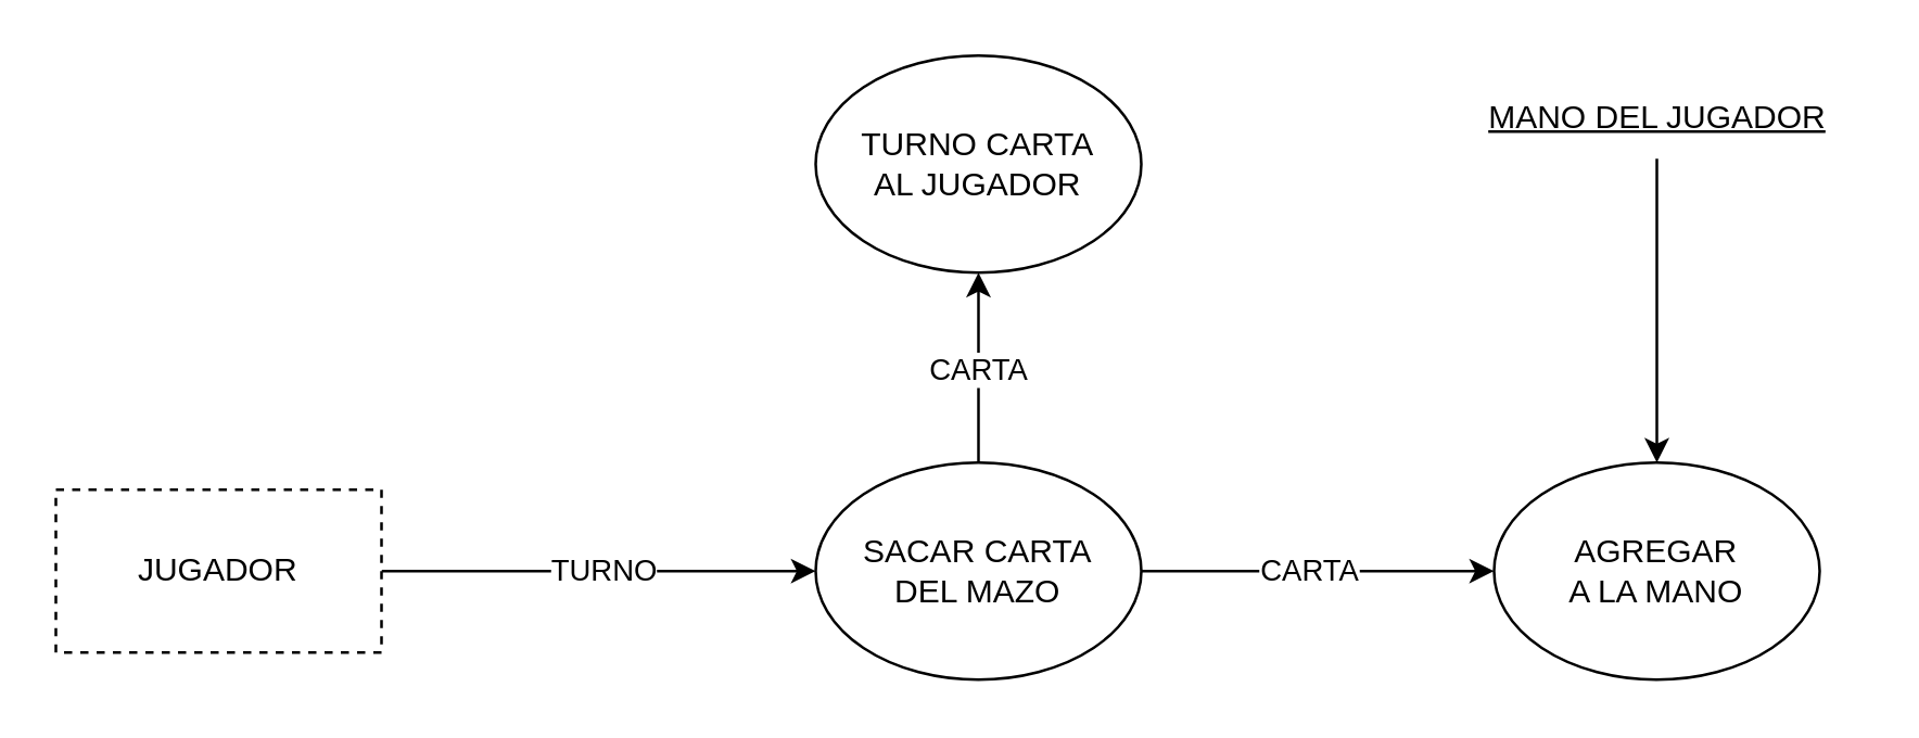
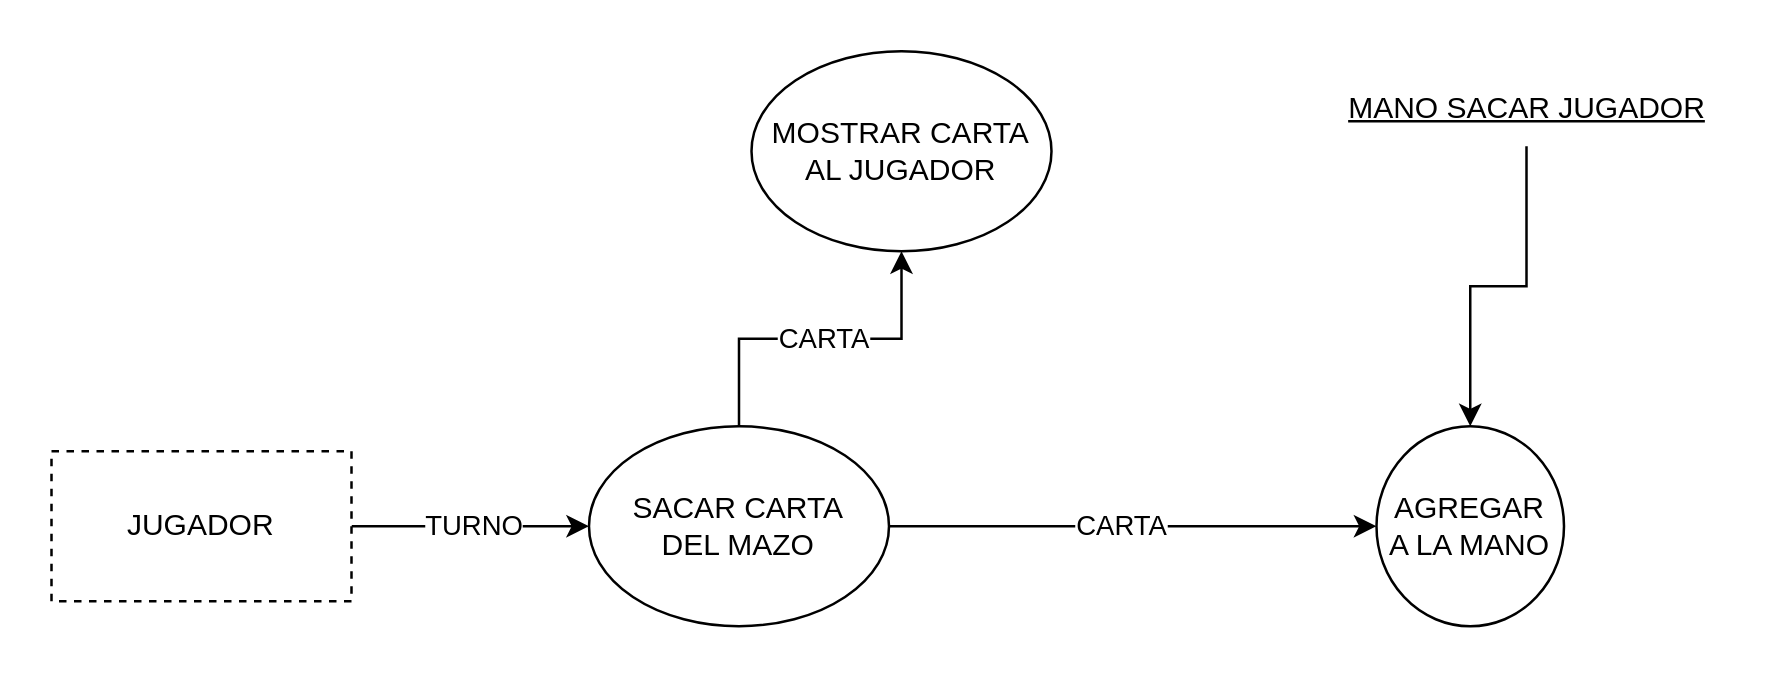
  <mxCell id="0" />
  <mxCell id="1" parent="0" />
  <mxCell id="2" style="edgeStyle=orthogonalEdgeStyle;rounded=0;orthogonalLoop=1;jettySize=auto;html=1;exitX=1;exitY=0.5;exitDx=0;exitDy=0;entryX=0;entryY=0.5;entryDx=0;entryDy=0;" edge="1" parent="1" source="4" target="9"><mxGeometry relative="1" as="geometry" /></mxCell>
  <mxCell id="3" value="TURNO" style="edgeLabel;html=1;align=center;verticalAlign=middle;resizable=0;points=[];" vertex="1" connectable="0" parent="2"><mxGeometry x="0.013" y="1" relative="1" as="geometry"><mxPoint as="offset" /></mxGeometry></mxCell>
  <mxCell id="4" value="JUGADOR" style="rounded=0;whiteSpace=wrap;html=1;dashed=1;" vertex="1" parent="1"><mxGeometry x="20" y="180" width="120" height="60" as="geometry" /></mxCell>
  <mxCell id="5" style="edgeStyle=orthogonalEdgeStyle;rounded=0;orthogonalLoop=1;jettySize=auto;html=1;exitX=1;exitY=0.5;exitDx=0;exitDy=0;entryX=0;entryY=0.5;entryDx=0;entryDy=0;" edge="1" parent="1" source="9" target="10"><mxGeometry relative="1" as="geometry" /></mxCell>
  <mxCell id="6" value="CARTA" style="edgeLabel;html=1;align=center;verticalAlign=middle;resizable=0;points=[];" vertex="1" connectable="0" parent="5"><mxGeometry x="-0.061" y="1" relative="1" as="geometry"><mxPoint as="offset" /></mxGeometry></mxCell>
  <mxCell id="7" style="edgeStyle=orthogonalEdgeStyle;rounded=0;orthogonalLoop=1;jettySize=auto;html=1;entryX=0.5;entryY=1;entryDx=0;entryDy=0;" edge="1" parent="1" source="9" target="13"><mxGeometry relative="1" as="geometry" /></mxCell>
  <mxCell id="8" value="CARTA" style="edgeLabel;html=1;align=center;verticalAlign=middle;resizable=0;points=[];" vertex="1" connectable="0" parent="7"><mxGeometry y="1" relative="1" as="geometry"><mxPoint as="offset" /></mxGeometry></mxCell>
- <mxCell id="9" value="&lt;div&gt;SACAR CARTA&lt;/div&gt;&lt;div&gt;DEL MAZO&lt;br&gt;&lt;/div&gt;" style="ellipse;whiteSpace=wrap;html=1;" vertex="1" parent="1"><mxGeometry x="300" y="170" width="120" height="80" as="geometry" /></mxCell>
- <mxCell id="10" value="&lt;div&gt;AGREGAR&lt;/div&gt;&lt;div&gt;A LA MANO&lt;br&gt;&lt;/div&gt;" style="ellipse;whiteSpace=wrap;html=1;" vertex="1" parent="1"><mxGeometry x="550" y="170" width="120" height="80" as="geometry" /></mxCell>
+ <mxCell id="9" value="&lt;div&gt;SACAR CARTA&lt;/div&gt;&lt;div&gt;DEL MAZO&lt;br&gt;&lt;/div&gt;" style="ellipse;whiteSpace=wrap;html=1;" vertex="1" parent="1"><mxGeometry x="235" y="170" width="120" height="80" as="geometry" /></mxCell>
+ <mxCell id="10" value="&lt;div&gt;AGREGAR&lt;/div&gt;&lt;div&gt;A LA MANO&lt;br&gt;&lt;/div&gt;" style="ellipse;whiteSpace=wrap;html=1;" vertex="1" parent="1"><mxGeometry x="550" y="170" width="75" height="80" as="geometry" /></mxCell>
  <mxCell id="11" style="edgeStyle=orthogonalEdgeStyle;rounded=0;orthogonalLoop=1;jettySize=auto;html=1;entryX=0.5;entryY=0;entryDx=0;entryDy=0;" edge="1" parent="1" source="12" target="10"><mxGeometry relative="1" as="geometry" /></mxCell>
- <mxCell id="12" value="&lt;u&gt;MANO DEL JUGADOR&lt;br&gt;&lt;/u&gt;" style="text;html=1;align=center;verticalAlign=middle;resizable=0;points=[];autosize=1;strokeColor=none;fillColor=none;" vertex="1" parent="1"><mxGeometry x="535" y="28" width="150" height="30" as="geometry" /></mxCell>
- <mxCell id="13" value="&lt;div&gt;TURNO CARTA&lt;/div&gt;&lt;div&gt;AL JUGADOR&lt;br&gt;&lt;/div&gt;" style="ellipse;whiteSpace=wrap;html=1;" vertex="1" parent="1"><mxGeometry x="300" y="20" width="120" height="80" as="geometry" /></mxCell>
+ <mxCell id="12" value="&lt;u&gt;MANO SACAR JUGADOR&lt;br&gt;&lt;/u&gt;" style="text;html=1;align=center;verticalAlign=middle;resizable=0;points=[];autosize=1;strokeColor=none;fillColor=none;" vertex="1" parent="1"><mxGeometry x="535" y="28" width="150" height="30" as="geometry" /></mxCell>
+ <mxCell id="13" value="&lt;div&gt;MOSTRAR CARTA&lt;/div&gt;&lt;div&gt;AL JUGADOR&lt;br&gt;&lt;/div&gt;" style="ellipse;whiteSpace=wrap;html=1;" vertex="1" parent="1"><mxGeometry x="300" y="20" width="120" height="80" as="geometry" /></mxCell>
